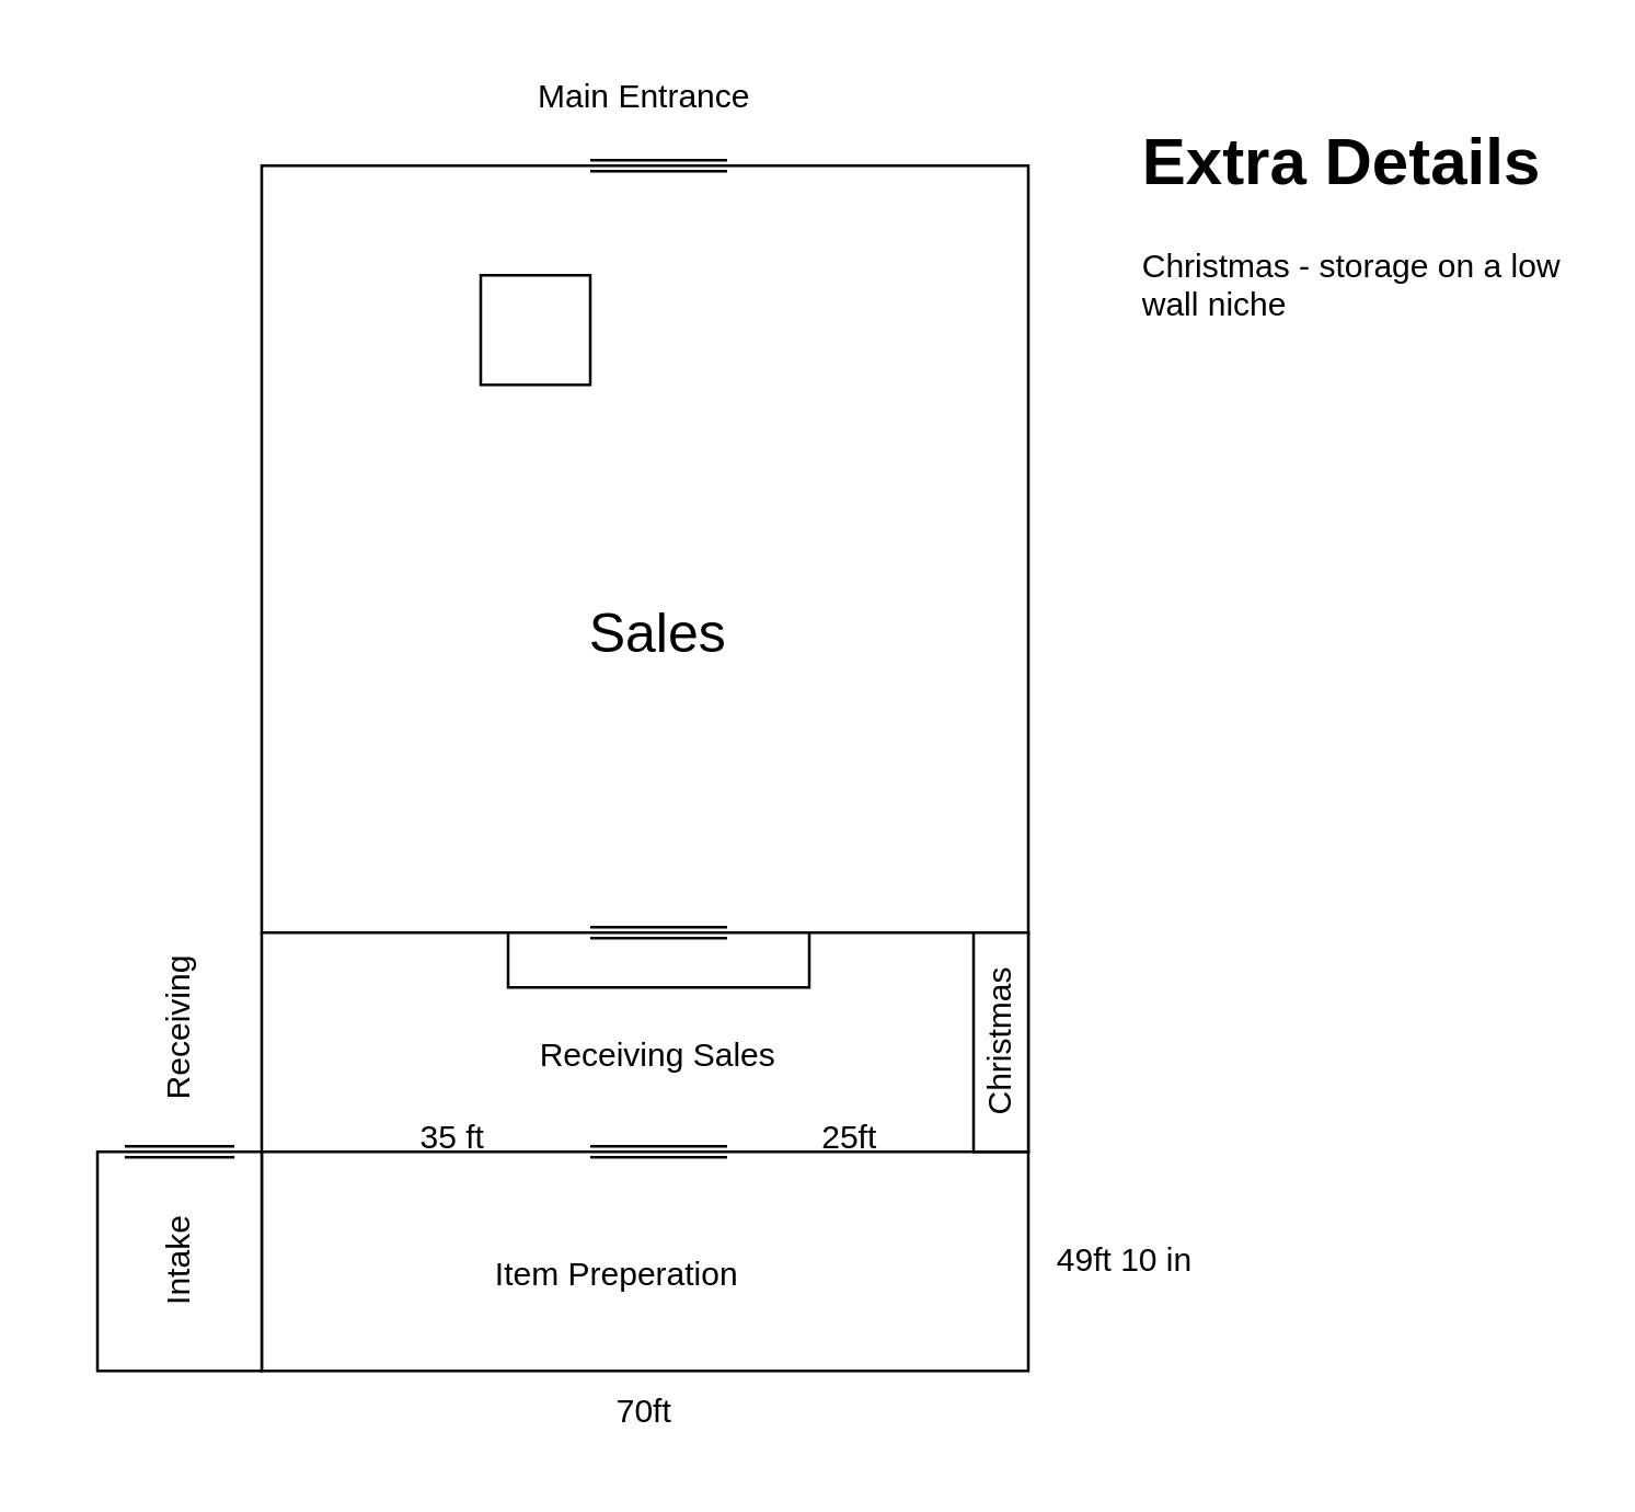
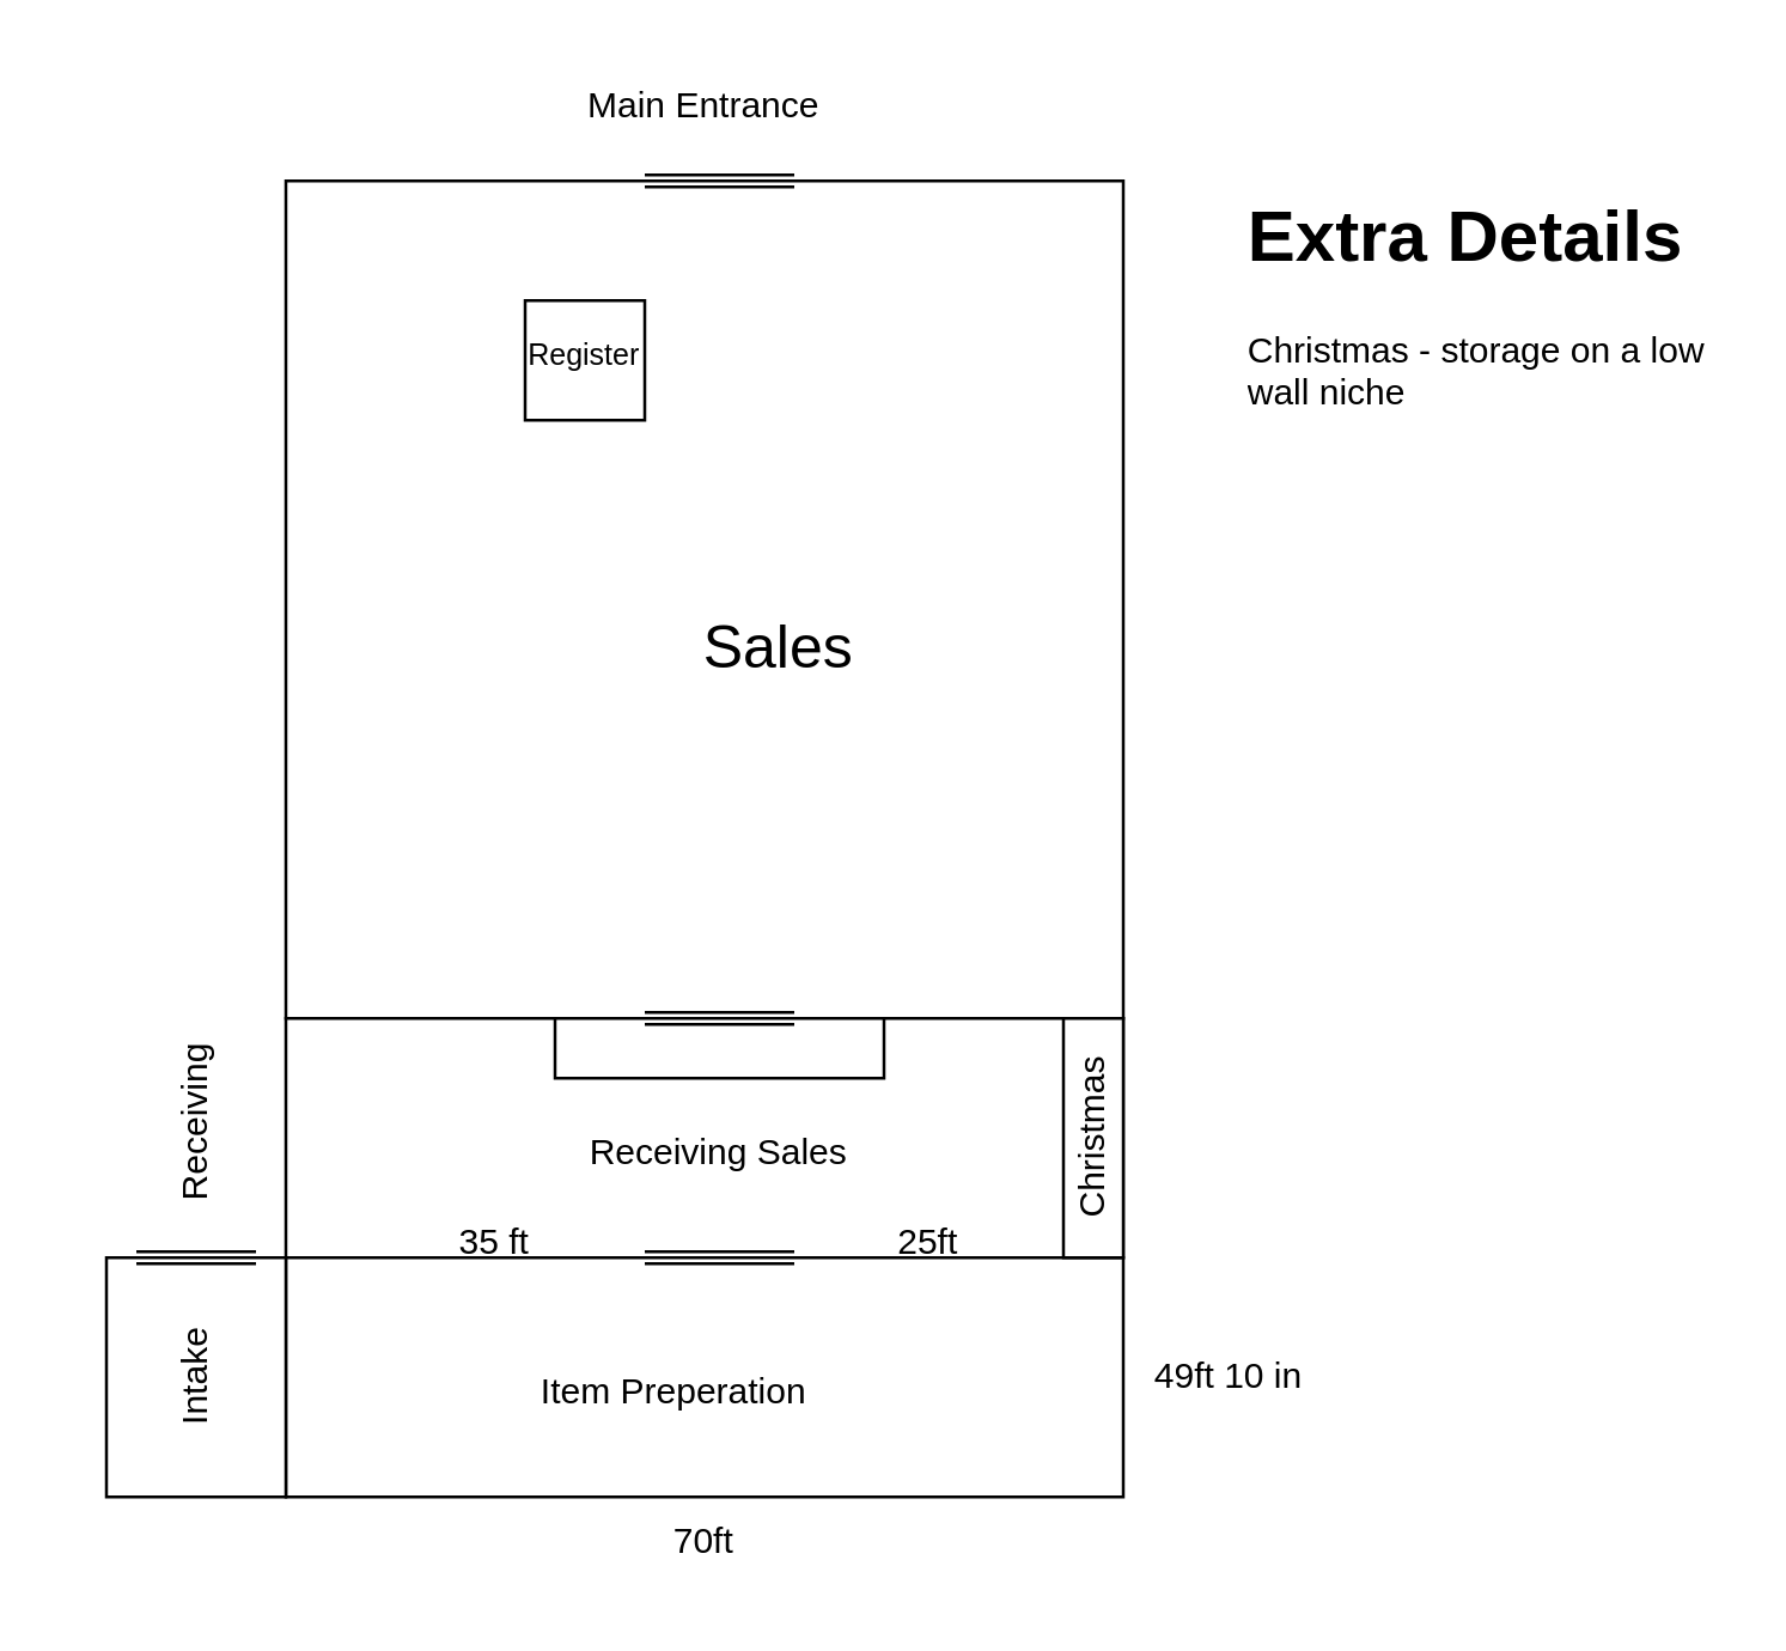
  <mxCell id="0" />
  <mxCell id="1" parent="0" />
  <mxCell id="2" value="" style="rounded=0;whiteSpace=wrap;html=1;perimeterSpacing=0;" parent="1" vertex="1"><mxGeometry x="95" y="60" width="280" height="280" as="geometry" /></mxCell>
  <mxCell id="3" value="" style="rounded=0;whiteSpace=wrap;html=1;" parent="1" vertex="1"><mxGeometry x="95" y="340" width="280" height="80" as="geometry" /></mxCell>
  <mxCell id="4" value="" style="rounded=0;whiteSpace=wrap;html=1;" parent="1" vertex="1"><mxGeometry x="95" y="420" width="280" height="80" as="geometry" /></mxCell>
  <mxCell id="5" value="70ft" style="text;html=1;align=center;verticalAlign=middle;whiteSpace=wrap;rounded=0;" parent="1" vertex="1"><mxGeometry x="205" y="500" width="60" height="30" as="geometry" /></mxCell>
  <mxCell id="6" value="49ft 10 in" style="text;html=1;align=center;verticalAlign=middle;resizable=0;points=[];autosize=1;strokeColor=none;fillColor=none;" parent="1" vertex="1"><mxGeometry x="375" y="445" width="70" height="30" as="geometry" /></mxCell>
  <mxCell id="7" value="" style="rounded=0;whiteSpace=wrap;html=1;" parent="1" vertex="1"><mxGeometry x="355" y="340" width="20" height="80" as="geometry" /></mxCell>
  <mxCell id="8" value="35 ft" style="text;html=1;align=center;verticalAlign=middle;whiteSpace=wrap;rounded=0;" parent="1" vertex="1"><mxGeometry x="135" y="400" width="60" height="30" as="geometry" /></mxCell>
  <mxCell id="9" value="25ft" style="text;html=1;align=center;verticalAlign=middle;whiteSpace=wrap;rounded=0;" parent="1" vertex="1"><mxGeometry x="280" y="400" width="60" height="30" as="geometry" /></mxCell>
  <mxCell id="10" value="" style="shape=link;html=1;rounded=0;" parent="1" edge="1"><mxGeometry width="100" relative="1" as="geometry"><mxPoint x="215" y="420" as="sourcePoint" /><mxPoint x="265" y="420" as="targetPoint" /></mxGeometry></mxCell>
  <mxCell id="11" value="" style="shape=link;html=1;rounded=0;" parent="1" edge="1"><mxGeometry width="100" relative="1" as="geometry"><mxPoint x="215" y="60" as="sourcePoint" /><mxPoint x="265" y="60" as="targetPoint" /></mxGeometry></mxCell>
  <mxCell id="12" value="" style="rounded=0;whiteSpace=wrap;html=1;" parent="1" vertex="1"><mxGeometry x="175" y="100" width="40" height="40" as="geometry" /></mxCell>
+ <mxCell id="13" value="&lt;font style=&quot;font-size: 10px;&quot;&gt;Register&lt;/font&gt;" style="text;html=1;align=center;verticalAlign=middle;whiteSpace=wrap;rounded=0;" parent="1" vertex="1"><mxGeometry x="175" y="110" width="40" height="15" as="geometry" /></mxCell>
  <mxCell id="14" value="" style="rounded=0;whiteSpace=wrap;html=1;" parent="1" vertex="1"><mxGeometry x="185" y="340" width="110" height="20" as="geometry" /></mxCell>
  <mxCell id="15" value="" style="shape=link;html=1;rounded=0;" parent="1" edge="1"><mxGeometry width="100" relative="1" as="geometry"><mxPoint x="215" y="340" as="sourcePoint" /><mxPoint x="265" y="340" as="targetPoint" /></mxGeometry></mxCell>
  <mxCell id="16" value="Christmas" style="text;html=1;align=center;verticalAlign=middle;whiteSpace=wrap;rounded=0;rotation=270;" parent="1" vertex="1"><mxGeometry x="335" y="365" width="60" height="30" as="geometry" /></mxCell>
- <mxCell id="17" value="&lt;h1 style=&quot;margin-top: 0px;&quot;&gt;Extra Details&lt;/h1&gt;&lt;p&gt;Christmas - storage on a low wall niche&lt;/p&gt;&lt;p&gt;&lt;br&gt;&lt;/p&gt;" style="text;html=1;whiteSpace=wrap;overflow=hidden;rounded=0;" parent="1" vertex="1"><mxGeometry x="415" y="37.5" width="160" height="120" as="geometry" /></mxCell>
- <mxCell id="18" value="&lt;font style=&quot;font-size: 20px;&quot;&gt;Sales&lt;/font&gt;" style="text;html=1;align=center;verticalAlign=middle;whiteSpace=wrap;rounded=0;" parent="1" vertex="1"><mxGeometry x="195" y="200" width="90" height="60" as="geometry" /></mxCell>
+ <mxCell id="17" value="&lt;h1 style=&quot;margin-top: 0px;&quot;&gt;Extra Details&lt;/h1&gt;&lt;p&gt;Christmas - storage on a low wall niche&lt;/p&gt;&lt;p&gt;&lt;br&gt;&lt;/p&gt;" style="text;html=1;whiteSpace=wrap;overflow=hidden;rounded=0;" parent="1" vertex="1"><mxGeometry x="415" y="57.5" width="160" height="120" as="geometry" /></mxCell>
+ <mxCell id="18" value="&lt;font style=&quot;font-size: 20px;&quot;&gt;Sales&lt;/font&gt;" style="text;html=1;align=center;verticalAlign=middle;whiteSpace=wrap;rounded=0;" parent="1" vertex="1"><mxGeometry x="215" y="185" width="90" height="60" as="geometry" /></mxCell>
  <mxCell id="19" value="Receiving Sales" style="text;html=1;align=center;verticalAlign=middle;whiteSpace=wrap;rounded=0;" parent="1" vertex="1"><mxGeometry x="195" y="370" width="90" height="30" as="geometry" /></mxCell>
  <mxCell id="20" value="Item Preperation" style="text;html=1;align=center;verticalAlign=middle;whiteSpace=wrap;rounded=0;" parent="1" vertex="1"><mxGeometry x="150" y="450" width="150" height="30" as="geometry" /></mxCell>
  <mxCell id="21" value="Main Entrance" style="text;html=1;align=center;verticalAlign=middle;whiteSpace=wrap;rounded=0;" parent="1" vertex="1"><mxGeometry x="195" y="20" width="80" height="30" as="geometry" /></mxCell>
  <mxCell id="22" value="Receiving" style="text;html=1;align=center;verticalAlign=middle;whiteSpace=wrap;rounded=0;rotation=270;" parent="1" vertex="1"><mxGeometry x="35" y="360" width="60" height="30" as="geometry" /></mxCell>
  <mxCell id="23" value="" style="group" parent="1" vertex="1" connectable="0"><mxGeometry x="35" y="420" width="60" height="80" as="geometry" /></mxCell>
  <mxCell id="24" value="" style="rounded=0;whiteSpace=wrap;html=1;" parent="23" vertex="1"><mxGeometry width="60" height="80" as="geometry" /></mxCell>
  <mxCell id="25" value="Intake" style="text;html=1;align=center;verticalAlign=middle;whiteSpace=wrap;rounded=0;rotation=270;" parent="23" vertex="1"><mxGeometry x="-15" y="25" width="90" height="30" as="geometry" /></mxCell>
  <mxCell id="26" value="" style="shape=link;html=1;rounded=0;" parent="23" edge="1"><mxGeometry width="100" relative="1" as="geometry"><mxPoint x="10" as="sourcePoint" /><mxPoint x="50" as="targetPoint" /></mxGeometry></mxCell>
